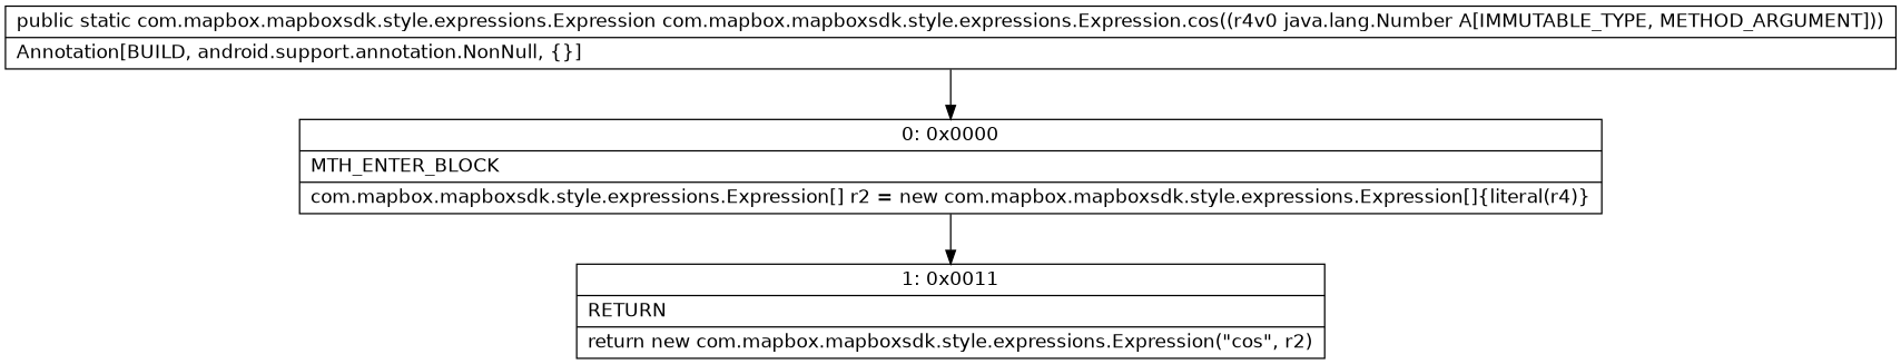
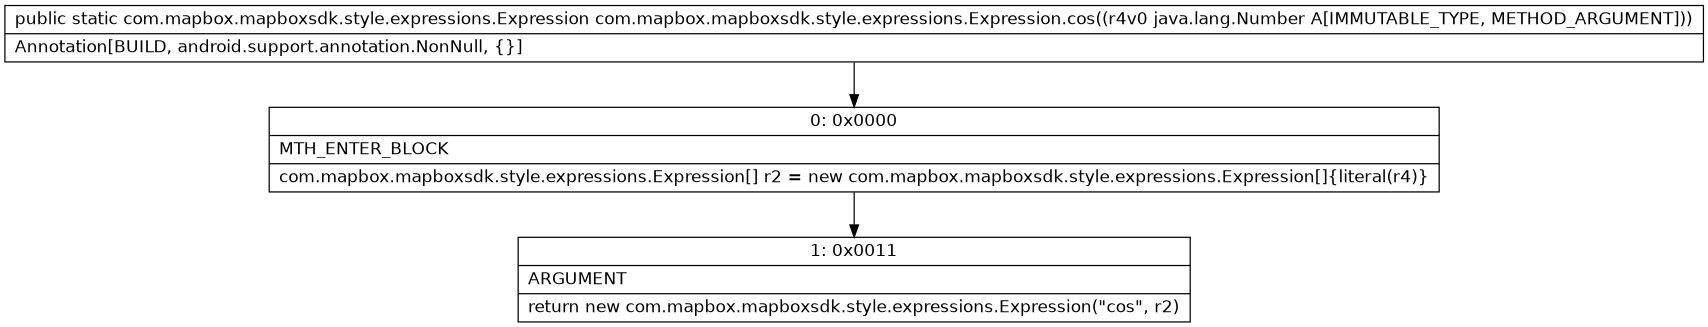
  digraph {
    fontname="DejaVu Sans"
    node [shape=record fontname="DejaVu Sans"]
    edge [fontname="DejaVu Sans"]
    n1 [label="{0\:\ 0x0000|MTH_ENTER_BLOCK\l|com.mapbox.mapboxsdk.style.expressions.Expression[] r2 = new com.mapbox.mapboxsdk.style.expressions.Expression[]\{literal(r4)\}\l}"]
-   n2 [label="{1\:\ 0x0011|RETURN\l|return new com.mapbox.mapboxsdk.style.expressions.Expression(\"cos\", r2)\l}"]
+   n2 [label="{1\:\ 0x0011|ARGUMENT\l|return new com.mapbox.mapboxsdk.style.expressions.Expression(\"cos\", r2)\l}"]
    n3 [label="{public static com.mapbox.mapboxsdk.style.expressions.Expression com.mapbox.mapboxsdk.style.expressions.Expression.cos((r4v0 java.lang.Number A[IMMUTABLE_TYPE, METHOD_ARGUMENT]))  | Annotation[BUILD, android.support.annotation.NonNull, \{\}]\l}"]
    n1 -> n2
    n3 -> n1
  }
